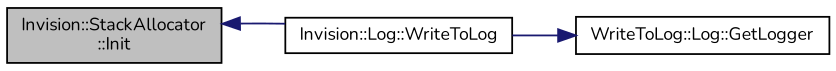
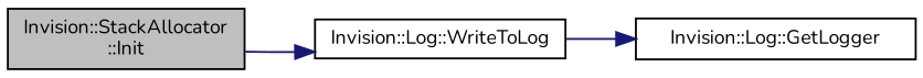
  digraph {
    fontname=Nunito
    rankdir=LR
    node [color=black fillcolor=white fontname=Nunito fontsize=10 shape=record style=filled]
    edge [color=midnightblue fontname=Nunito fontsize=10 labelfontname=Helvetica labelfontsize=10 style=solid]
    n1 [fillcolor=grey75 fontcolor=black height=0.2 label="Invision::StackAllocator\l::Init" width=0.4]
    n2 [height=0.2 label="Invision::Log::WriteToLog" width=0.4]
-   n3 [height=0.2 label="WriteToLog::Log::GetLogger" width=0.4]
-   n2 -> n1
+   n3 [height=0.2 label="Invision::Log::GetLogger" width=0.4]
+   n1 -> n2
    n2 -> n3
  }
